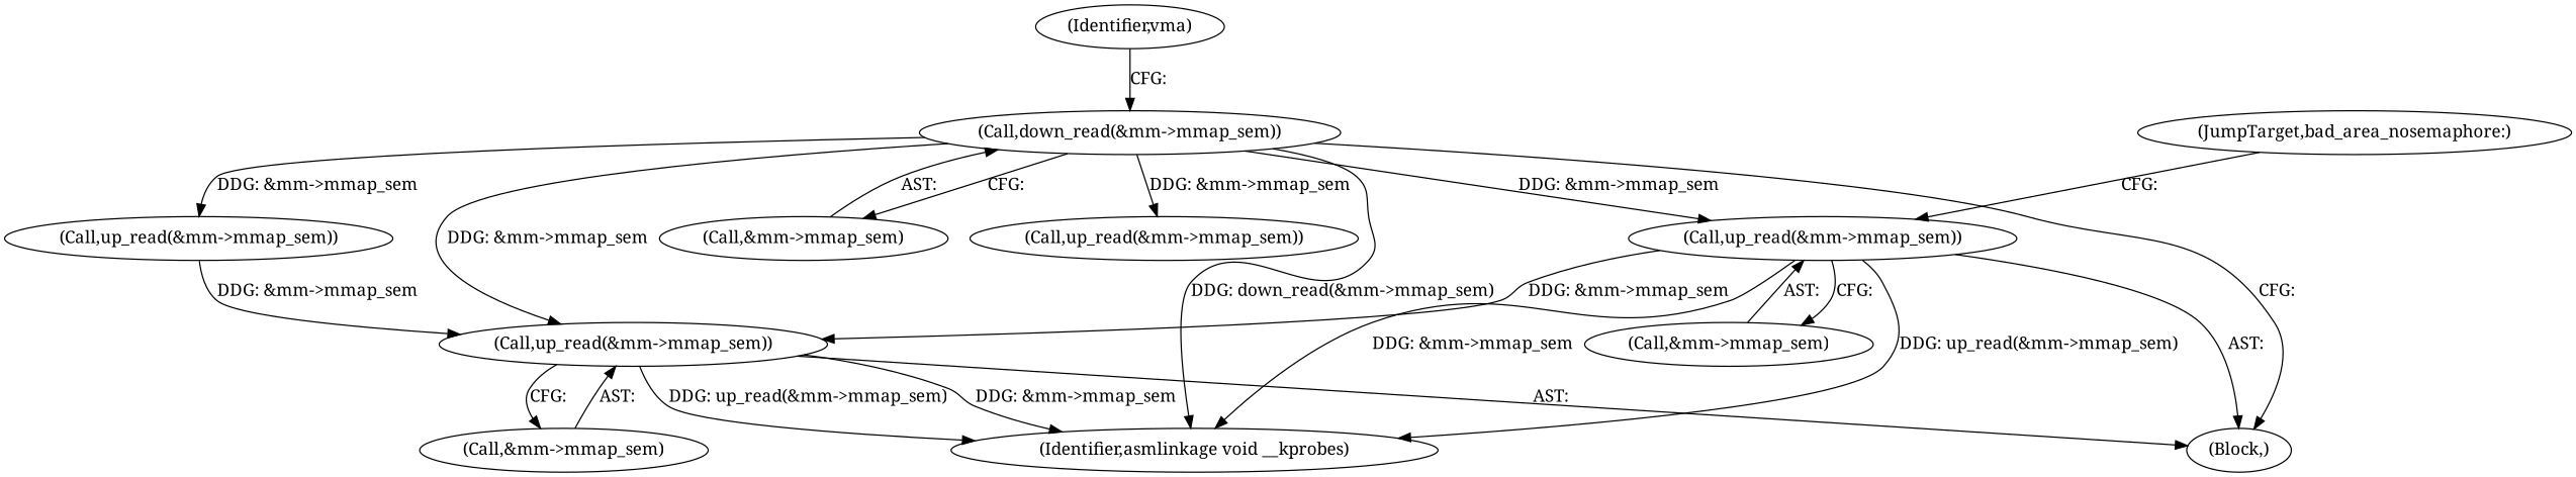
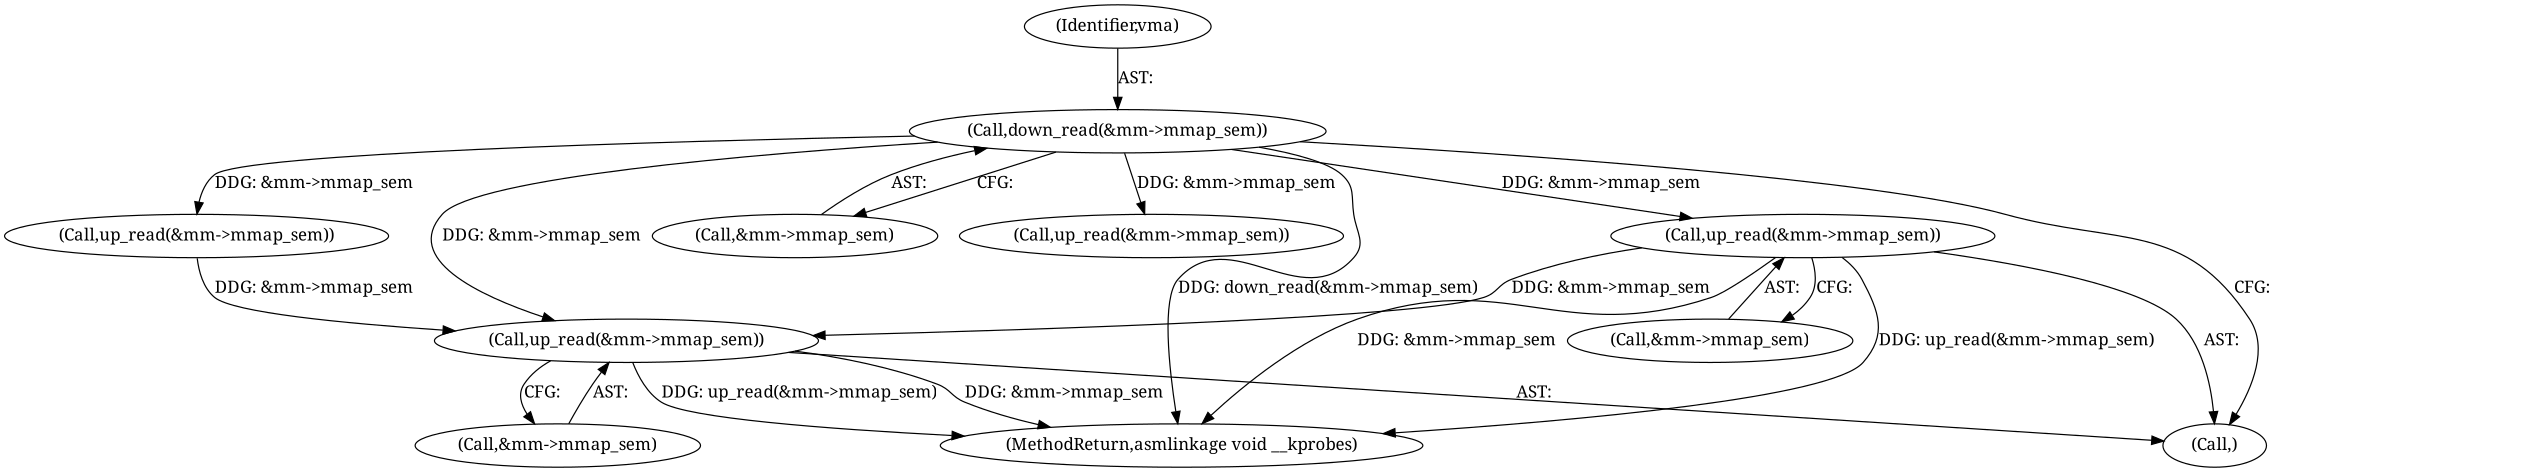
  digraph {
    fontname="Noto Serif"
    node [fontname="Noto Serif"]
    edge [fontname="Noto Serif"]
    n1 [label="(Call,up_read(&mm->mmap_sem))"]
    n2 [label="(Call,up_read(&mm->mmap_sem))"]
-   n3 [label="(Block,)"]
+   n3 [label="(Call,)"]
    n4 [label="(Call,&mm->mmap_sem)"]
-   n5 [label="(Identifier,asmlinkage void __kprobes)"]
+   n5 [label="(MethodReturn,asmlinkage void __kprobes)"]
    n6 [label="(Call,&mm->mmap_sem)"]
    n7 [label="(Call,down_read(&mm->mmap_sem))"]
    n8 [label="(Call,&mm->mmap_sem)"]
    n9 [label="(Call,up_read(&mm->mmap_sem))"]
    n10 [label="(Call,up_read(&mm->mmap_sem))"]
    n11 [label="(Identifier,vma)"]
-   n12 [label="(JumpTarget,bad_area_nosemaphore:)"]
    n1 -> n2 [label="DDG: &mm->mmap_sem"]
    n1 -> n3 [label="AST: "]
    n1 -> n4 [label="CFG: "]
    n1 -> n5 [label="DDG: &mm->mmap_sem"]
    n1 -> n5 [label="DDG: up_read(&mm->mmap_sem)"]
    n2 -> n3 [label="AST: "]
    n2 -> n5 [label="DDG: up_read(&mm->mmap_sem)"]
    n2 -> n5 [label="DDG: &mm->mmap_sem"]
    n2 -> n6 [label="CFG: "]
    n4 -> n1 [label="AST: "]
    n6 -> n2 [label="AST: "]
    n7 -> n1 [label="DDG: &mm->mmap_sem"]
    n7 -> n2 [label="DDG: &mm->mmap_sem"]
    n7 -> n3 [label="CFG: "]
    n7 -> n5 [label="DDG: down_read(&mm->mmap_sem)"]
    n7 -> n8 [label="CFG: "]
    n7 -> n9 [label="DDG: &mm->mmap_sem"]
    n7 -> n10 [label="DDG: &mm->mmap_sem"]
    n8 -> n7 [label="AST: "]
    n10 -> n2 [label="DDG: &mm->mmap_sem"]
-   n11 -> n7 [label="CFG: "]
-   n12 -> n1 [label="CFG: "]
+   n11 -> n7 [label="AST: "]
  }
